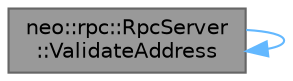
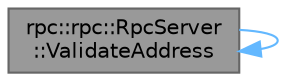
  digraph {
    rankdir=TB
-   n1 [color=gray40 fillcolor=grey60 fontcolor=black fontname=Helvetica fontsize=10 height=0.2 label="neo::rpc::RpcServer\l::ValidateAddress" shape=box style=filled width=0.4]
+   n1 [color=gray40 fillcolor=grey60 fontcolor=black fontname=Helvetica fontsize=10 height=0.2 label="rpc::rpc::RpcServer\l::ValidateAddress" shape=box style=filled width=0.4]
    n1 -> n1 [color=steelblue1 fontname=Helvetica fontsize=10 labelfontname=Helvetica labelfontsize=10 style=solid]
  }
